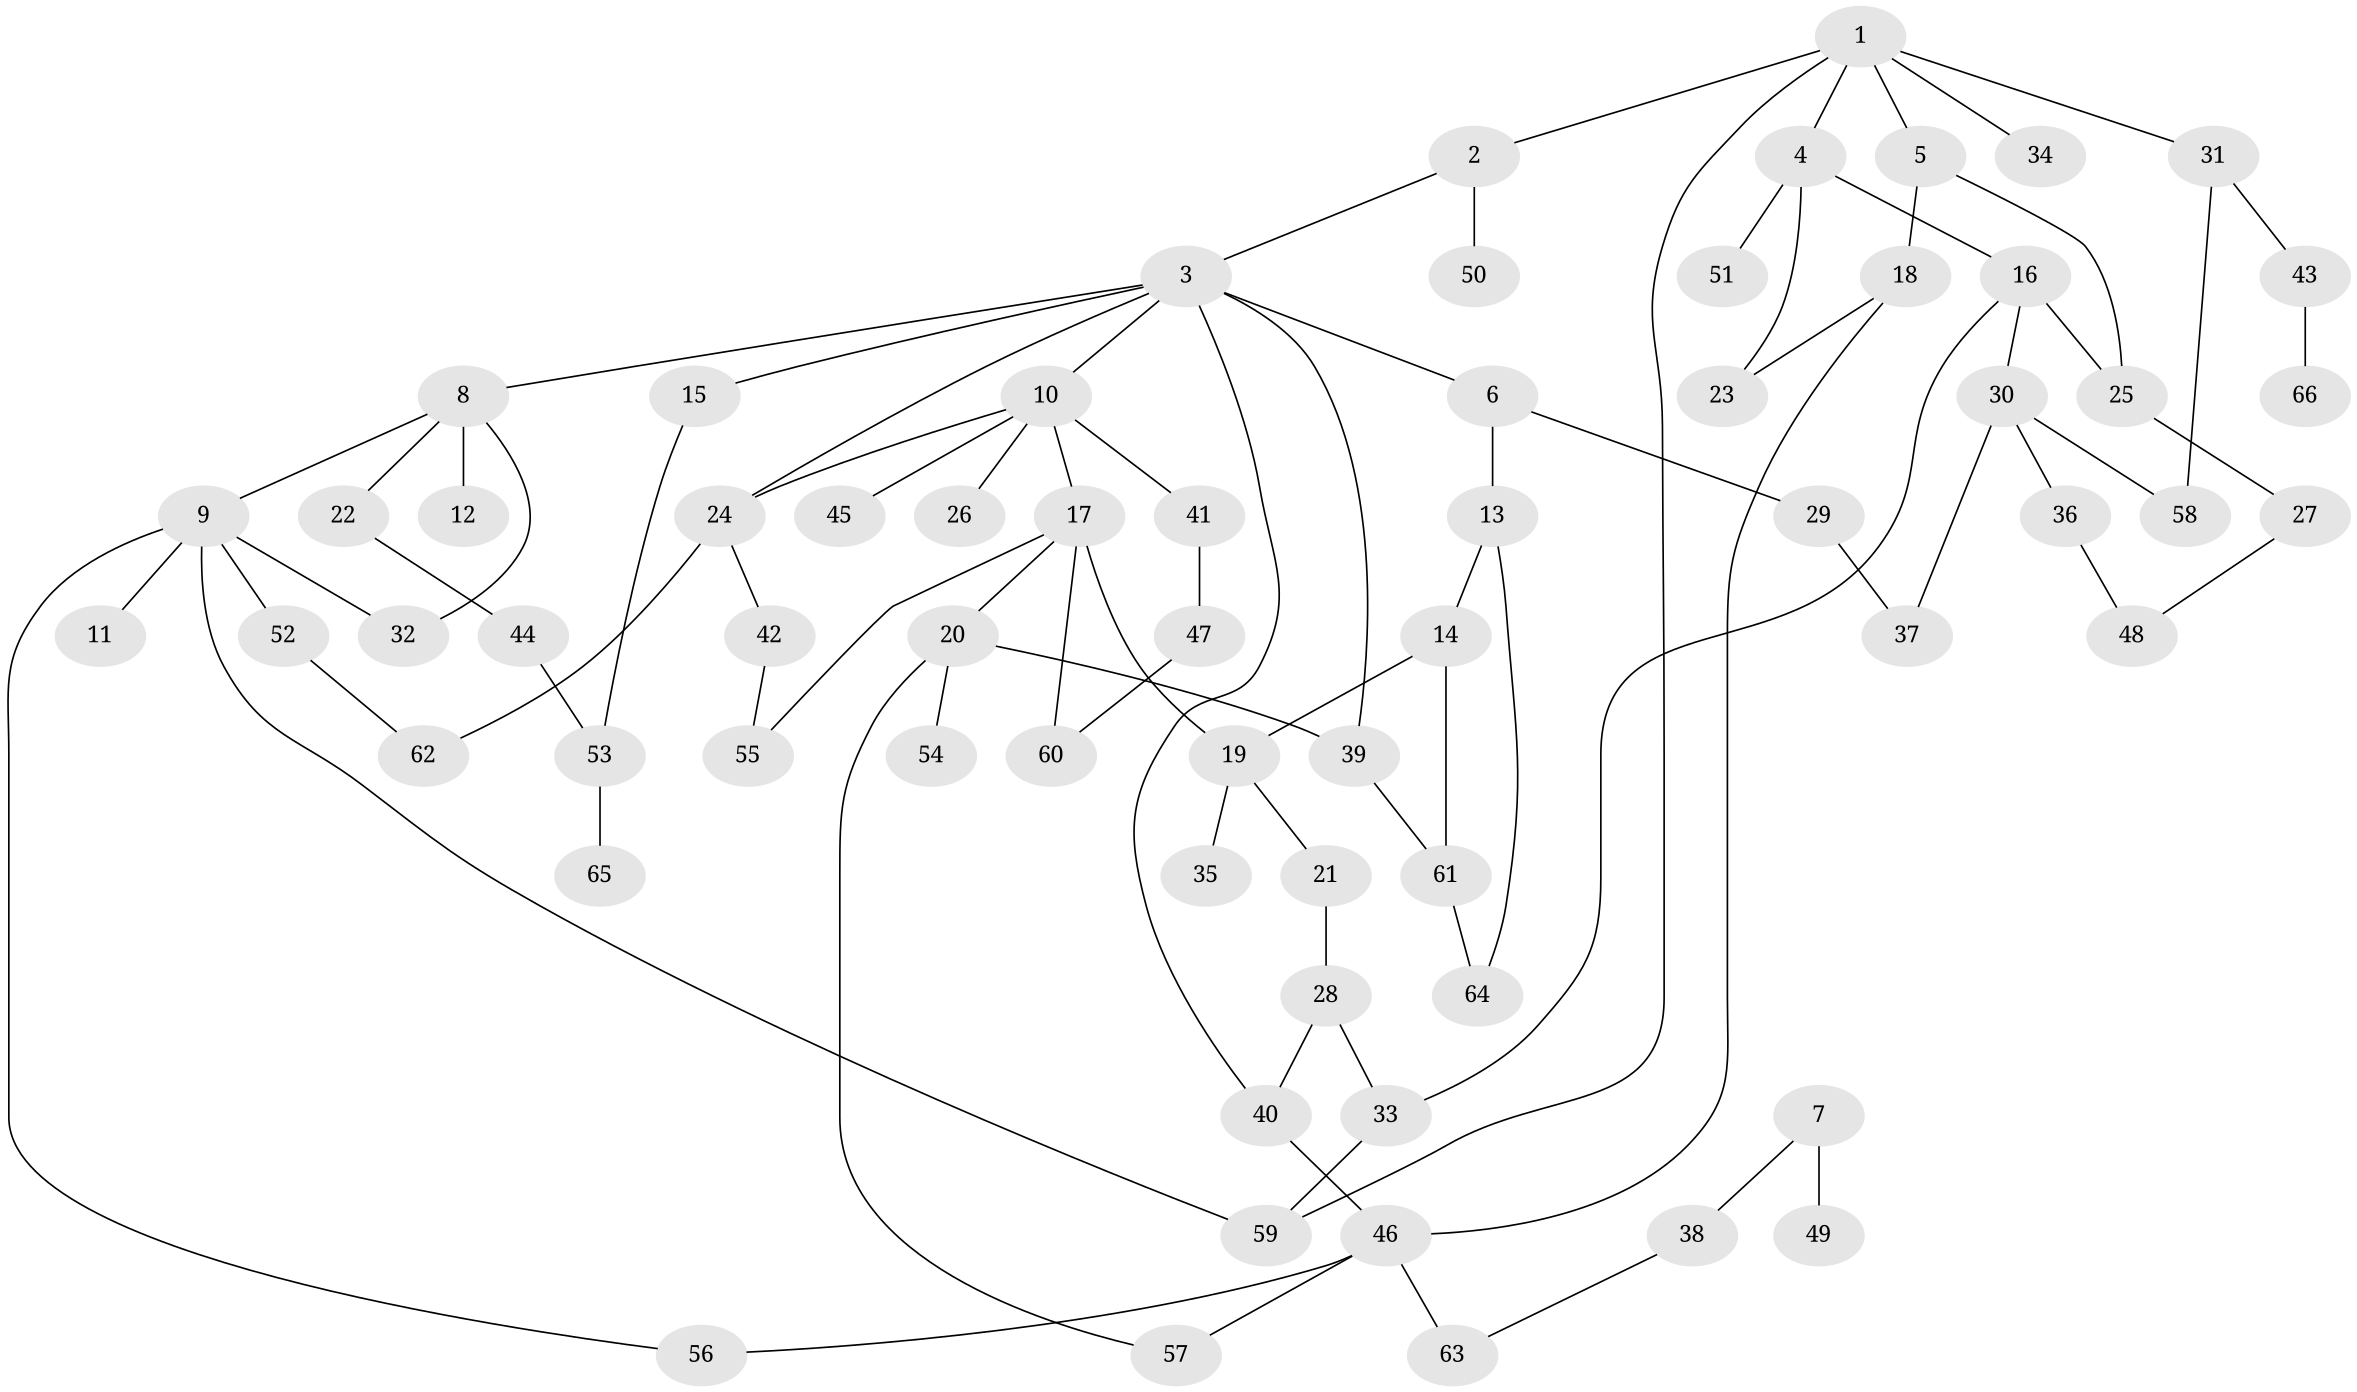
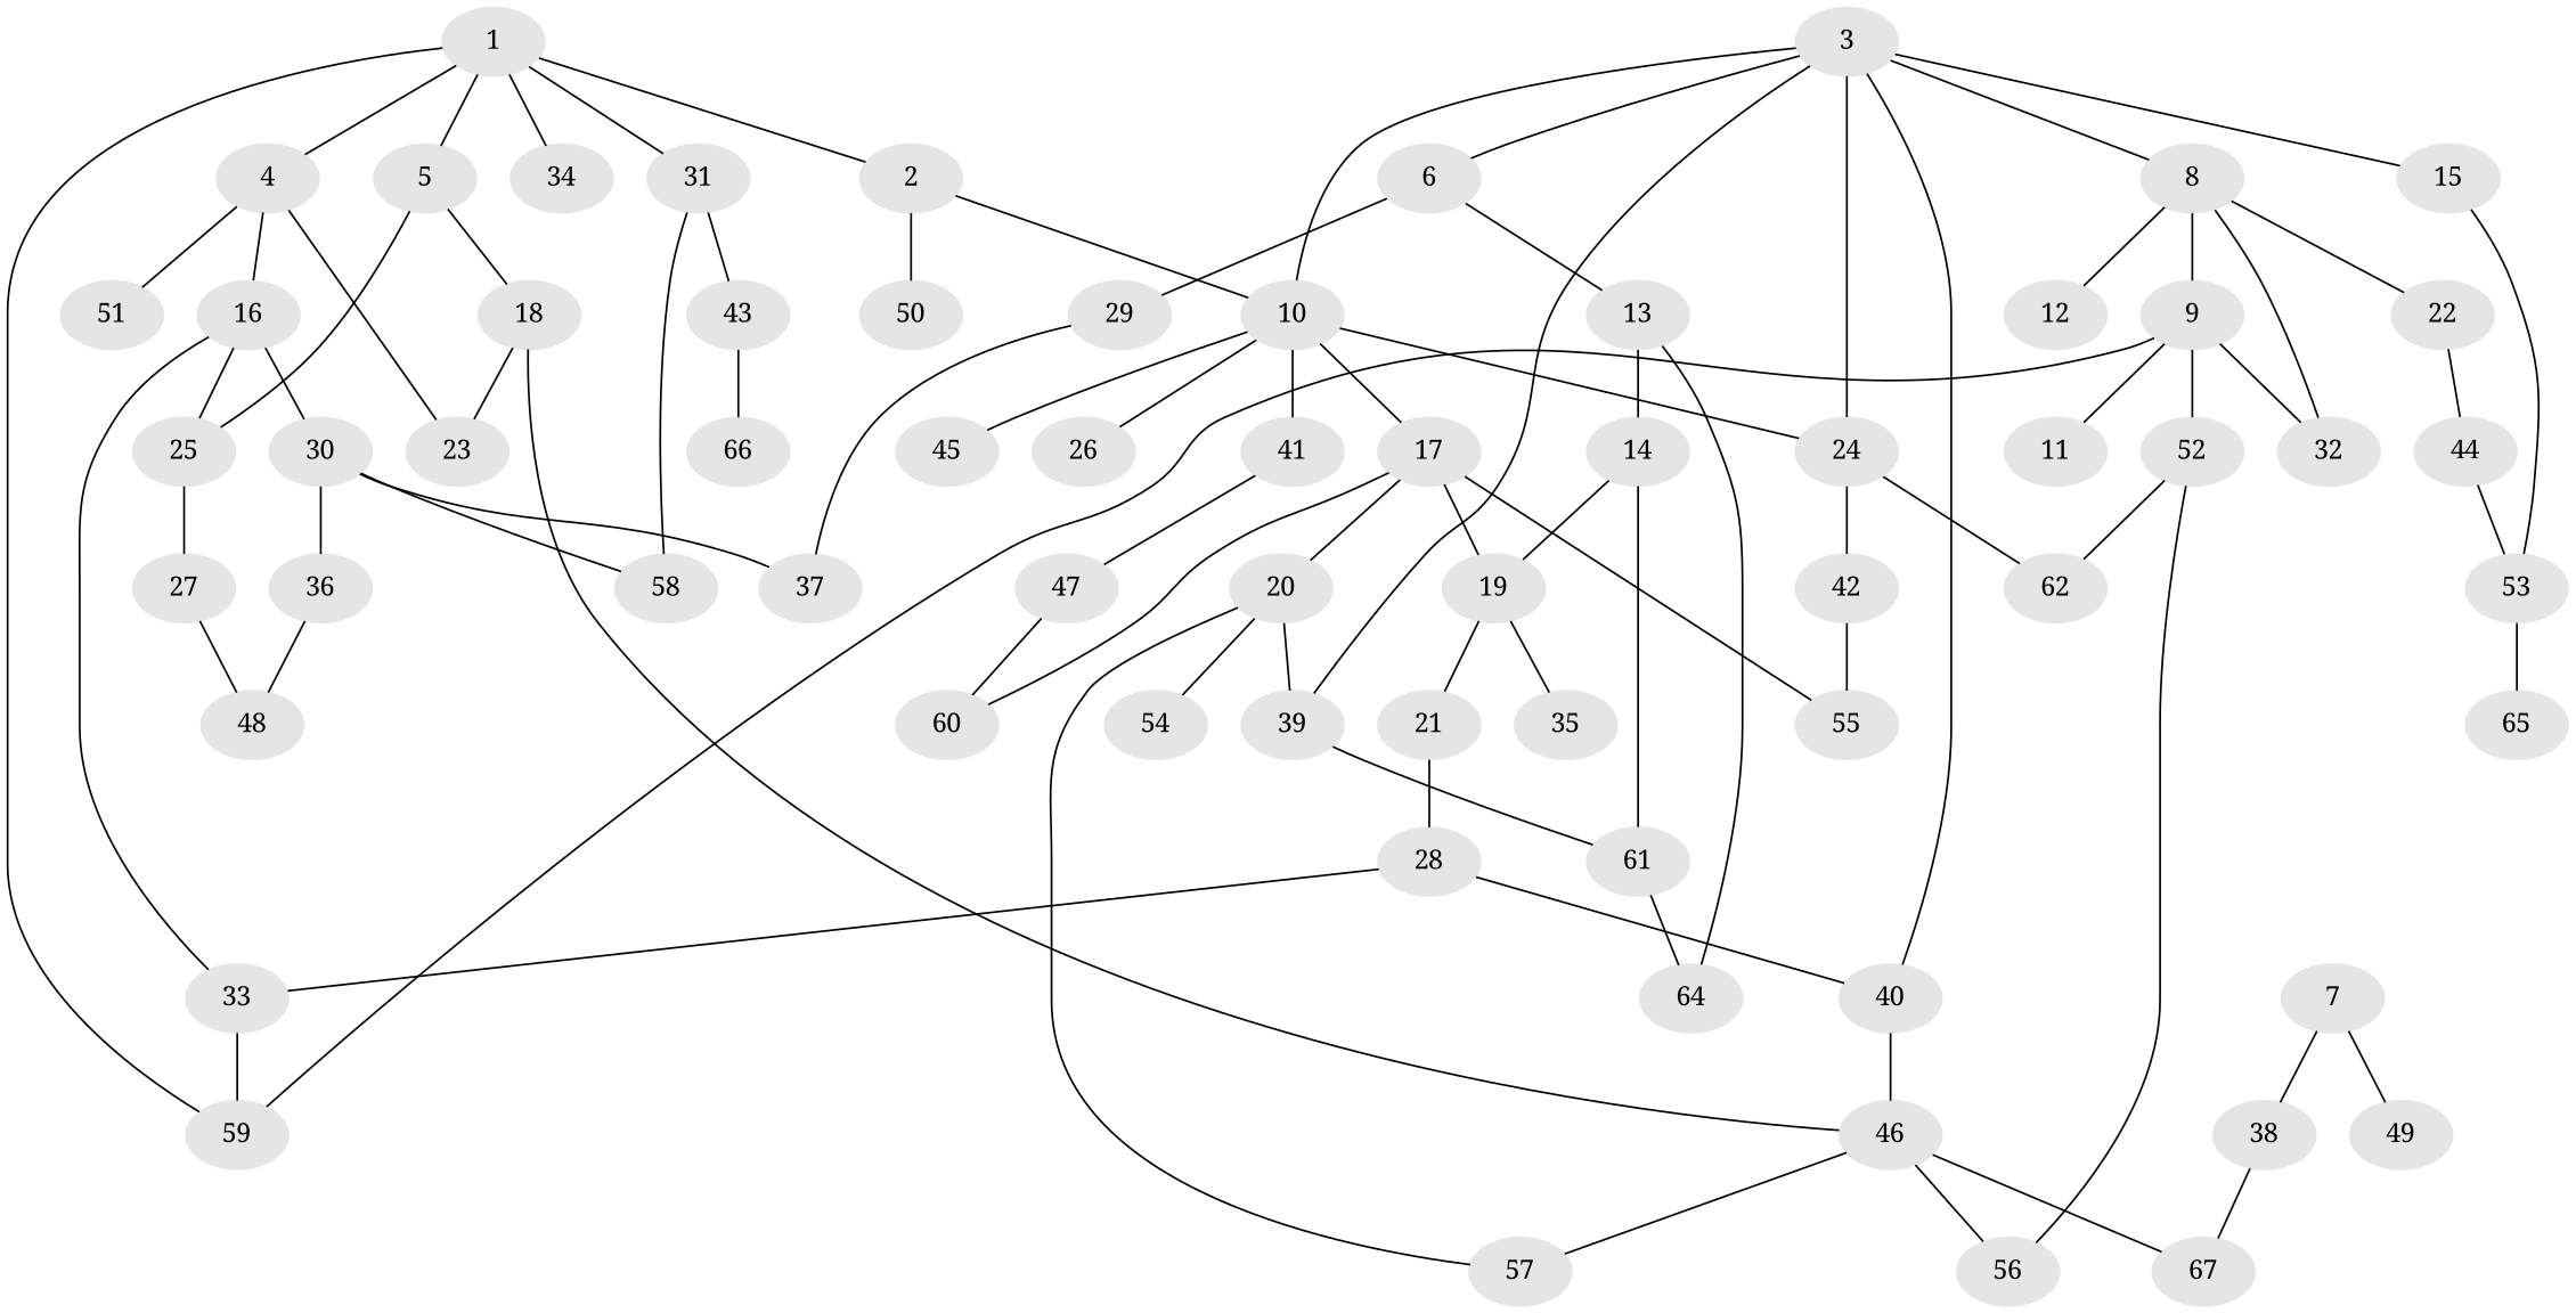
  graph {
    fontname="Noto Serif"
    node [color=gray90 fontname="Noto Serif" style=filled]
    edge [fontname="Noto Serif"]
    1
    2
    4
    5
    31
    34
    59
    3
    50
    16
    23
    51
    18
    25
    7
    38
    49
    58
    43
    6
    8
    10
    15
    24
    39
    40
    13
    29
    9
    12
    22
    32
    17
    26
    41
    45
    53
    42
    62
    61
    46
    30
    33
    27
    14
    64
    37
-   63
+   63 [label=67]
    11
    52
    56
    44
    19
    20
    55
    60
    47
    21
    35
    65
    36
    54
    57
    28
    48
    66
    1 -- 2
    1 -- 4
    1 -- 5
    1 -- 31
    1 -- 34
    1 -- 59
-   2 -- 3
+   2 -- 10
    2 -- 50
    4 -- 16
    4 -- 23
    4 -- 51
    5 -- 18
    5 -- 25
    31 -- 58
    31 -- 43
    3 -- 6
    3 -- 8
    3 -- 10
    3 -- 15
    3 -- 24
    3 -- 39
    3 -- 40
    16 -- 25
    16 -- 30
    16 -- 33
    18 -- 23
    18 -- 46
    25 -- 27
    7 -- 38
    7 -- 49
    38 -- 63
    43 -- 66
    6 -- 13
    6 -- 29
    8 -- 9
    8 -- 12
    8 -- 22
    8 -- 32
    10 -- 24
    10 -- 17
    10 -- 26
    10 -- 41
    10 -- 45
    15 -- 53
    24 -- 42
    24 -- 62
    39 -- 61
    40 -- 46
    13 -- 14
    13 -- 64
    29 -- 37
    9 -- 59
    9 -- 32
    9 -- 11
    9 -- 52
-   9 -- 56
+   52 -- 56
    22 -- 44
    17 -- 19
    17 -- 20
    17 -- 55
    17 -- 60
    41 -- 47
    53 -- 65
    42 -- 55
    61 -- 64
    46 -- 63
    46 -- 56
    46 -- 57
    30 -- 58
    30 -- 37
    30 -- 36
    33 -- 59
    27 -- 48
    14 -- 61
    14 -- 19
    52 -- 62
    44 -- 53
    19 -- 21
    19 -- 35
    20 -- 39
    20 -- 54
    20 -- 57
    47 -- 60
    21 -- 28
    36 -- 48
    28 -- 40
    28 -- 33
  }
